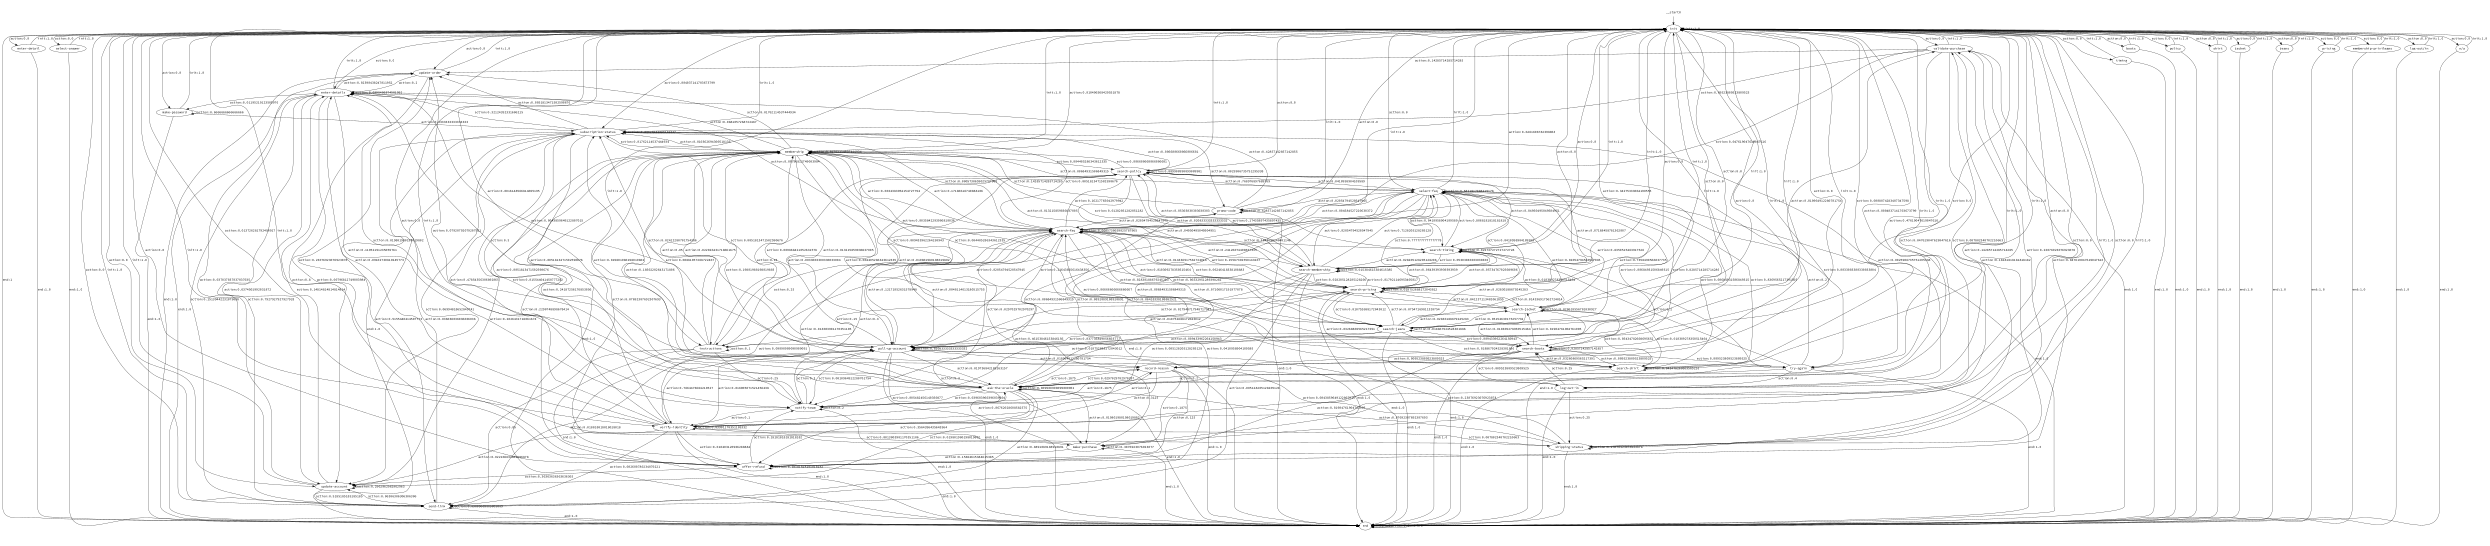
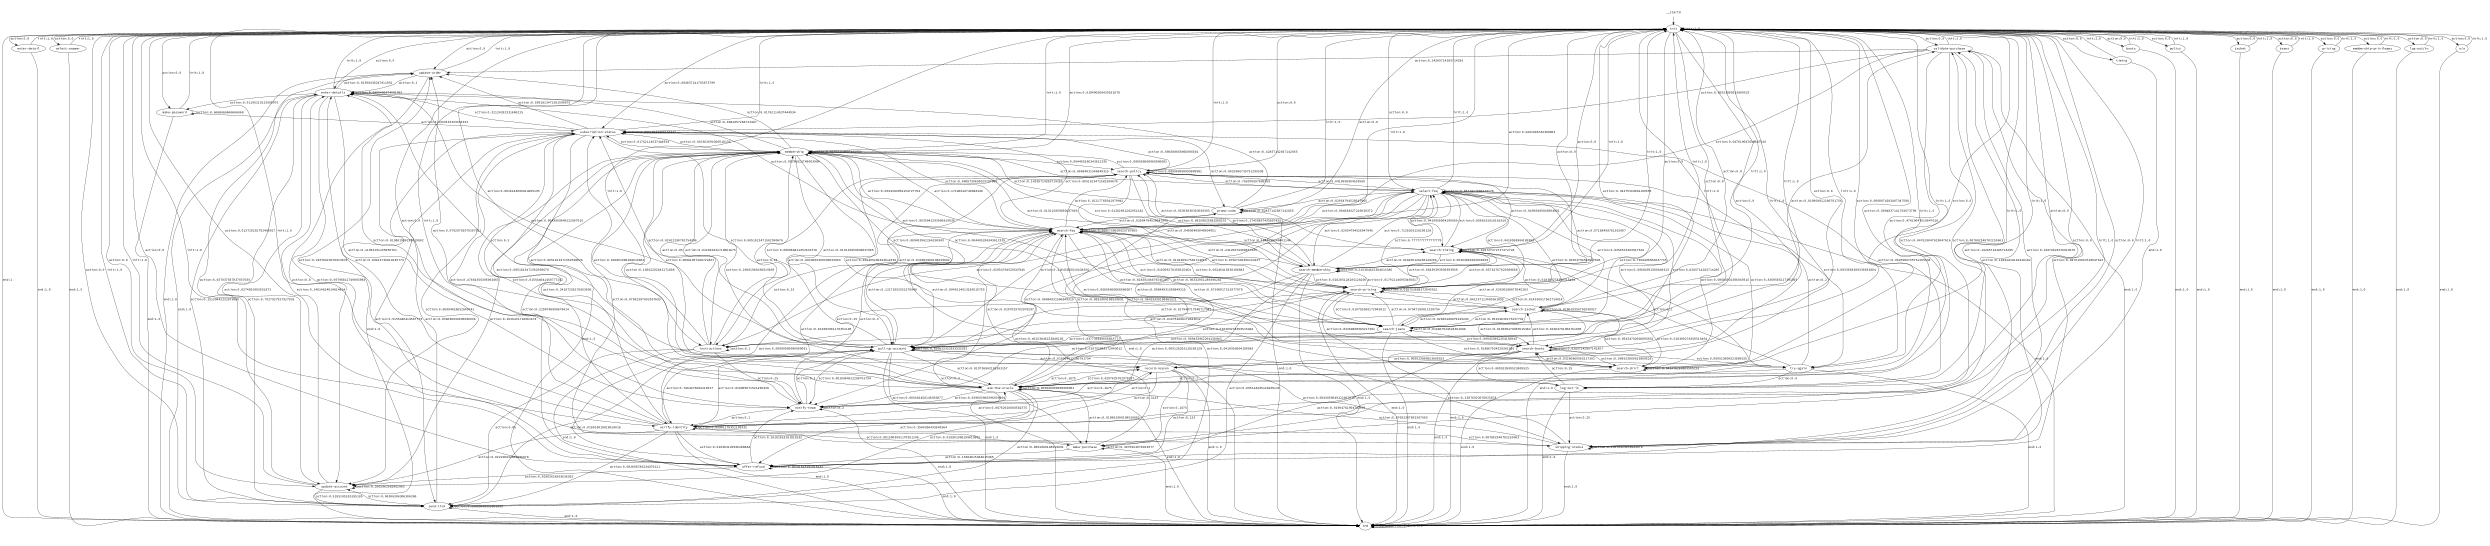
  digraph {
    fontname="Source Code Pro"
    node [fontname="Source Code Pro"]
    edge [fontname="Source Code Pro"]
    n1 [label=init]
    n2 [label="enter-detail"]
    n3 [label="validate-purchase"]
    n4 [label="make-password"]
    n5 [label="select-answer"]
    n6 [label=membership]
    n7 [label="update-order"]
    n8 [label="ask-the-oracle"]
    n9 [label="shipping-status"]
    n10 [label=boots]
    n11 [label="search-boots"]
    n12 [label=policy]
    n13 [label="enter-details"]
-   n14 [label=shirt]
    n15 [label="update-account"]
    n16 [label=jacket]
    n17 [label="make-purchase"]
    n18 [label="search-membership"]
    n19 [label="search-jacket"]
    n20 [label="subscription-status"]
    n21 [label=instructions]
    n22 [label=jeans]
    n23 [label="search-jeans"]
    n24 [label="log-out-in"]
    n25 [label="verify-identity"]
    n26 [label="send-link"]
    n27 [label="search-pricing"]
    n28 [label="search-faq"]
    n29 [label="offer-refund"]
    n30 [label="pull-up-account"]
    n31 [label="notify-team"]
    n32 [label="search-shirt"]
    n33 [label=pricing]
    n34 [label="search-timing"]
    n35 [label="promo-code"]
    n36 [label="membership-privileges"]
    n37 [label=timing]
    n38 [label="record-reason"]
    n39 [label="try-again"]
    n40 [label="search-policy"]
    n41 [label="log-out/in"]
    n42 [label="n/a"]
    n43 [label="select-faq"]
    n44 [label=end]
    __start0 [shape=none]
    n1 -> n1 [label="init:1.0"]
    n1 -> n2 [label="action:0.0"]
    n1 -> n3 [label="action:0.0"]
    n1 -> n4 [label="action:0.0"]
    n1 -> n5 [label="action:0.0"]
    n1 -> n6 [label="action:0.010496568429551878"]
    n1 -> n7 [label="action:0.0"]
    n1 -> n8 [label="action:0.0004037141703673799"]
    n1 -> n9 [label="action:0.0"]
    n1 -> n10 [label="action:0.0"]
    n1 -> n11 [label="action:0.0"]
    n1 -> n12 [label="action:0.0"]
    n1 -> n13 [label="action:0.0"]
-   n1 -> n14 [label="action:0.0"]
    n1 -> n15 [label="action:0.0"]
    n1 -> n16 [label="action:0.0"]
    n1 -> n17 [label="action:0.0"]
    n1 -> n18 [label="action:0.0"]
    n1 -> n19 [label="action:0.0"]
    n1 -> n20 [label="action:0.004037141703673799"]
    n1 -> n21 [label="action:0.0016148566814695195"]
    n1 -> n22 [label="action:0.0"]
    n1 -> n23 [label="action:0.0"]
    n1 -> n24 [label="action:0.0"]
    n1 -> n25 [label="action:0.013726281792490917"]
    n1 -> n26 [label="action:0.0"]
    n1 -> n27 [label="action:0.0"]
    n1 -> n28 [label="action:0.6261606782398063"]
    n1 -> n29 [label="action:0.0"]
    n1 -> n30 [label="action:0.34275333064190555"]
    n1 -> n31 [label="action:0.0"]
    n1 -> n32 [label="action:0.0"]
    n1 -> n33 [label="action:0.0"]
    n1 -> n34 [label="action:0.0"]
    n1 -> n35 [label="action:0.0"]
    n1 -> n36 [label="action:0.0"]
    n1 -> n37 [label="action:0.0"]
    n1 -> n38 [label="action:0.0"]
    n1 -> n39 [label="action:0.0008074283407347598"]
    n1 -> n40 [label="action:0.0"]
    n1 -> n41 [label="action:0.0"]
    n1 -> n42 [label="action:0.0"]
    n1 -> n43 [label="action:0.0"]
    n1 -> n44 [label="end:1"]
    n2 -> n1 [label="init:1.0"]
    n2 -> n44 [label="end:1.0"]
    n3 -> n1 [label="init:1.0"]
    n3 -> n7 [label="action:0.14285714285714285"]
    n3 -> n8 [label="action:0.47619047619047616"]
    n3 -> n9 [label="action:0.14285714285714285"]
    n3 -> n20 [label="action:0.09523809523809523"]
    n3 -> n25 [label="action:0.047619047619047616"]
    n3 -> n28 [label="action:0.047619047619047616"]
    n3 -> n29 [label="action:0.047619047619047616"]
    n3 -> n44 [label="end:1.0"]
    n4 -> n1 [label="init:1.0"]
    n4 -> n4 [label="action:0.6666666666666666"]
    n4 -> n20 [label="action:0.3333333333333333"]
    n4 -> n44 [label="end:1.0"]
    n5 -> n1 [label="init:1.0"]
    n5 -> n44 [label="end:1.0"]
    n6 -> n1 [label="init:1.0"]
    n6 -> n6 [label="action:0.01762114537444934"]
    n6 -> n7 [label="action:0.01762114537444934"]
    n6 -> n8 [label="action:0.18502202643171806"]
    n6 -> n13 [label="action:0.0881057268722467"]
    n6 -> n15 [label="action:0.2026431718061674"]
    n6 -> n18 [label="action:0.013215859030837005"]
    n6 -> n20 [label="action:0.01762114537444934"]
    n6 -> n21 [label="action:0.022026431718061675"]
    n6 -> n23 [label="action:0.004405286343612335"]
    n6 -> n28 [label="action:0.17180616740088106"]
    n6 -> n29 [label="action:0.2290748898678414"]
    n6 -> n30 [label="action:0.013215859030837005"]
    n6 -> n38 [label="action:0.00881057268722467"]
    n6 -> n39 [label="action:0.004405286343612335"]
    n6 -> n40 [label="action:0.004405286343612335"]
    n6 -> n44 [label="end:1.0"]
    n7 -> n1 [label="init:1.0"]
    n7 -> n13 [label="action:0.2"]
    n7 -> n15 [label="action:0.8"]
    n7 -> n44 [label="end:1.0"]
    n8 -> n1 [label="init:1.0"]
    n8 -> n6 [label="action:0.19801980198019803"]
    n8 -> n7 [label="action:0.07920792079207921"]
    n8 -> n8 [label="action:0.009900990099009901"]
    n8 -> n13 [label="action:0.019801980198019802"]
    n8 -> n15 [label="action:0.019801980198019802"]
    n8 -> n17 [label="action:0.019801980198019802"]
    n8 -> n20 [label="action:0.019801980198019802"]
    n8 -> n26 [label="action:0.0891089108910891"]
    n8 -> n28 [label="action:0.0297029702970297"]
    n8 -> n29 [label="action:0.3564356435643564"]
    n8 -> n31 [label="action:0.039603960396039604"]
    n8 -> n35 [label="action:0.0891089108910891"]
    n8 -> n38 [label="action:0.0297029702970297"]
    n8 -> n44 [label="end:1.0"]
    n9 -> n1 [label="init:1.0"]
    n9 -> n3 [label="action:0.23076923076923078"]
    n9 -> n7 [label="action:0.23076923076923078"]
    n9 -> n8 [label="action:0.07692307692307693"]
    n9 -> n9 [label="action:0.23076923076923078"]
    n9 -> n30 [label="action:0.23076923076923078"]
    n9 -> n44 [label="end:1.0"]
    n10 -> n1 [label="init:1.0"]
    n10 -> n44 [label="end:1.0"]
    n11 -> n1 [label="init:1.0"]
    n11 -> n11 [label="action:0.02857142857142857"]
    n11 -> n19 [label="action:0.01904761904761905"]
    n11 -> n24 [label="action:0.009523809523809525"]
    n11 -> n28 [label="action:0.06666666666666667"]
    n11 -> n29 [label="action:0.01904761904761905"]
    n11 -> n32 [label="action:0.009523809523809525"]
    n11 -> n38 [label="action:0.009523809523809525"]
    n11 -> n39 [label="action:0.009523809523809525"]
    n11 -> n43 [label="action:0.8285714285714286"]
    n11 -> n44 [label="end:1.0"]
    n12 -> n1 [label="init:1.0"]
    n12 -> n44 [label="end:1.0"]
    n13 -> n1 [label="init:1.0"]
    n13 -> n4 [label="action:0.01195219123505976"]
    n13 -> n7 [label="action:0.02390438247011952"]
    n13 -> n13 [label="action:0.0398406374501992"]
    n13 -> n15 [label="action:0.6374501992031872"]
    n13 -> n26 [label="action:0.15139442231075698"]
    n13 -> n28 [label="action:0.00796812749003984"]
    n13 -> n29 [label="action:0.00796812749003984"]
    n13 -> n31 [label="action:0.11952191235059761"]
    n13 -> n44 [label="end:1.0"]
-   n14 -> n1 [label="init:1.0"]
-   n14 -> n44 [label="end:1.0"]
    n15 -> n1 [label="init:1.0"]
    n15 -> n7 [label="action:0.037037037037037035"]
    n15 -> n13 [label="action:0.14814814814814814"]
    n15 -> n15 [label="action:0.2962962962962963"]
    n15 -> n26 [label="action:0.5185185185185185"]
    n16 -> n1 [label="init:1.0"]
    n16 -> n44 [label="end:1.0"]
    n17 -> n1 [label="init:1.0"]
    n17 -> n6 [label="action:0.07692307692307693"]
    n17 -> n17 [label="action:0.3076923076923077"]
    n17 -> n28 [label="action:0.46153846153846156"]
    n17 -> n29 [label="action:0.15384615384615385"]
    n17 -> n44 [label="end:1.0"]
    n18 -> n1 [label="init:1.0"]
    n18 -> n6 [label="action:0.01282051282051282"]
    n18 -> n18 [label="action:0.015384615384615385"]
    n18 -> n25 [label="action:0.005128205128205128"]
    n18 -> n26 [label="action:0.005128205128205128"]
    n18 -> n27 [label="action:0.028205128205128206"]
    n18 -> n30 [label="action:0.017948717948717947"]
    n18 -> n34 [label="action:0.028205128205128206"]
    n18 -> n40 [label="action:0.17435897435897435"]
    n18 -> n43 [label="action:0.7128205128205128"]
    n18 -> n44 [label="end:1.0"]
    n19 -> n1 [label="init:1.0"]
    n19 -> n11 [label="action:0.010309278350515464"]
    n19 -> n19 [label="action:0.020618556701030927"]
+   n19 -> n21 [label="action:0.010309278350515464"]
    n19 -> n23 [label="action:0.05154639175257732"]
    n19 -> n27 [label="action:0.041237113402061855"]
    n19 -> n28 [label="action:0.010309278350515464"]
    n19 -> n32 [label="action:0.010309278350515464"]
    n19 -> n34 [label="action:0.010309278350515464"]
    n19 -> n43 [label="action:0.8350515463917526"]
    n19 -> n44 [label="end:1.0"]
    n20 -> n1 [label="init:1.0"]
    n20 -> n6 [label="action:0.010362694300518135"]
    n20 -> n7 [label="action:0.0051813471502590676"]
    n20 -> n8 [label="action:0.0051813471502590676"]
    n20 -> n13 [label="action:0.32124352331606215"]
    n20 -> n15 [label="action:0.06994818652849741"]
    n20 -> n20 [label="action:0.03626943005181347"]
    n20 -> n24 [label="action:0.0025906735751295338"]
    n20 -> n25 [label="action:0.015544041450777202"]
    n20 -> n26 [label="action:0.5155440414507773"]
    n20 -> n28 [label="action:0.0051813471502590676"]
    n20 -> n30 [label="action:0.0051813471502590676"]
    n20 -> n31 [label="action:0.0051813471502590676"]
    n20 -> n35 [label="action:0.0025906735751295338"]
    n20 -> n44 [label="end:1.0"]
    n21 -> n1 [label="init:1.0"]
    n21 -> n6 [label="action:0.05"]
    n21 -> n21 [label="action:0.1"]
    n21 -> n26 [label="action:0.05"]
    n21 -> n27 [label="action:0.15"]
    n21 -> n28 [label="action:0.25"]
    n21 -> n31 [label="action:0.25"]
    n21 -> n40 [label="action:0.15"]
    n21 -> n44 [label="end:1.0"]
    n22 -> n1 [label="init:1.0"]
    n22 -> n44 [label="end:1.0"]
    n23 -> n1 [label="init:1.0"]
    n23 -> n6 [label="action:0.009433962264150943"]
    n23 -> n11 [label="action:0.009433962264150943"]
    n23 -> n19 [label="action:0.02830188679245283"]
    n23 -> n21 [label="action:0.03773584905660377"]
    n23 -> n23 [label="action:0.018867924528301886"]
    n23 -> n27 [label="action:0.07547169811320754"]
    n23 -> n28 [label="action:0.02830188679245283"]
    n23 -> n30 [label="action:0.009433962264150943"]
    n23 -> n32 [label="action:0.018867924528301886"]
    n23 -> n34 [label="action:0.02830188679245283"]
    n23 -> n43 [label="action:0.7358490566037735"]
    n23 -> n44 [label="end:1.0"]
    n24 -> n1 [label="init:1.0"]
    n24 -> n9 [label="action:0.25"]
    n24 -> n11 [label="action:0.25"]
    n24 -> n13 [label="action:0.5"]
    n24 -> n44 [label="end:1.0"]
    n25 -> n1 [label="init:1.0"]
    n25 -> n3 [label="action:0.007802340702210663"]
    n25 -> n6 [label="action:0.24187256176853056"]
    n25 -> n8 [label="action:0.06762028608582575"]
    n25 -> n9 [label="action:0.007802340702210663"]
    n25 -> n13 [label="action:0.09102730819245773"]
    n25 -> n15 [label="action:0.022106631989596878"]
    n25 -> n17 [label="action:0.0013003901170351106"]
    n25 -> n20 [label="action:0.47854356306892065"]
    n25 -> n25 [label="action:0.03901170351105332"]
    n25 -> n26 [label="action:0.002600780234070221"]
    n25 -> n28 [label="action:0.013003901170351105"]
    n25 -> n29 [label="action:0.010403120936280884"]
    n25 -> n30 [label="action:0.016905071521456438"]
    n25 -> n44 [label="end:1.0"]
    n26 -> n1 [label="init:1.0"]
    n26 -> n13 [label="action:0.7927927927927928"]
    n26 -> n15 [label="action:0.06306306306306306"]
    n26 -> n20 [label="action:0.036036036036036036"]
    n26 -> n26 [label="action:0.09009009009009009"]
    n26 -> n30 [label="action:0.018018018018018018"]
    n26 -> n44 [label="end:1.0"]
    n27 -> n1 [label="init:1.0"]
    n27 -> n6 [label="action:0.0035842293906810036"]
    n27 -> n18 [label="action:0.017921146953405017"]
    n27 -> n19 [label="action:0.014336917562724014"]
    n27 -> n23 [label="action:0.010752688172043012"]
    n27 -> n27 [label="action:0.010752688172043012"]
    n27 -> n28 [label="action:0.014336917562724014"]
    n27 -> n30 [label="action:0.010752688172043012"]
    n27 -> n31 [label="action:0.010752688172043012"]
    n27 -> n34 [label="action:0.05734767025089606"]
    n27 -> n40 [label="action:0.07168458781362007"]
    n27 -> n43 [label="action:0.7777777777777778"]
    n27 -> n44 [label="end:1.0"]
    n28 -> n1 [label="init:1.0"]
    n28 -> n6 [label="action:0.0034383954154727794"]
    n28 -> n11 [label="action:0.07106017191977078"]
    n28 -> n18 [label="action:0.24126074498567335"]
    n28 -> n19 [label="action:0.06246418338108883"]
    n28 -> n20 [label="action:0.0005730659025787965"]
    n28 -> n23 [label="action:0.06532951289398281"]
    n28 -> n27 [label="action:0.15587392550143267"]
    n28 -> n28 [label="action:0.0005730659025787965"]
    n28 -> n30 [label="action:0.0040114613180515755"]
    n28 -> n32 [label="action:0.06418338108882521"]
    n28 -> n34 [label="action:0.1644699140401146"]
    n28 -> n40 [label="action:0.16217765042979942"]
    n28 -> n43 [label="action:0.004584527220630372"]
    n28 -> n44 [label="action:0.3"]
    n29 -> n1 [label="init:1.0"]
    n29 -> n3 [label="action:0.18181818181818182"]
    n29 -> n15 [label="action:0.36363636363636365"]
    n29 -> n28 [label="action:0.09090909090909091"]
    n29 -> n29 [label="action:0.18181818181818182"]
    n29 -> n31 [label="action:0.18181818181818182"]
    n29 -> n44 [label="end:1.0"]
    n30 -> n1 [label="init:1.0"]
    n30 -> n3 [label="action:0.010964912280701754"]
    n30 -> n6 [label="action:0.009868421052631578"]
    n30 -> n8 [label="action:0.019736842105263157"]
    n30 -> n9 [label="action:0.0043859649122807015"]
    n30 -> n13 [label="action:0.0043859649122807015"]
    n30 -> n17 [label="action:0.005482456140350877"]
    n30 -> n20 [label="action:0.02412280701754386"]
    n30 -> n25 [label="action:0.7664473684210527"]
    n30 -> n28 [label="action:0.12171052631578948"]
    n30 -> n30 [label="action:0.020833333333333332"]
    n30 -> n31 [label="action:0.0010964912280701754"]
    n30 -> n38 [label="action:0.010964912280701754"]
    n30 -> n44 [label="end:1.0"]
    n31 -> n1 [label="init:1.0"]
    n31 -> n25 [label="action:0.1"]
    n31 -> n28 [label="action:0.3"]
    n31 -> n30 [label="action:0.3"]
    n31 -> n31 [label="action:0.2"]
    n31 -> n38 [label="action:0.1"]
    n31 -> n44 [label="end:1.0"]
    n32 -> n1 [label="init:1.0"]
    n32 -> n11 [label="action:0.03260869565217391"]
    n32 -> n19 [label="action:0.05434782608695652"]
    n32 -> n27 [label="action:0.03260869565217391"]
    n32 -> n32 [label="action:0.043478260869565216"]
    n32 -> n43 [label="action:0.8369565217391305"]
    n32 -> n44 [label="end:1.0"]
    n33 -> n1 [label="init:1.0"]
    n33 -> n44 [label="end:1.0"]
    n34 -> n1 [label="init:1.0"]
    n34 -> n18 [label="action:0.05303030303030303"]
    n34 -> n27 [label="action:0.06439393939393939"]
    n34 -> n34 [label="action:0.022727272727272728"]
    n34 -> n40 [label="action:0.05303030303030303"]
    n34 -> n43 [label="action:0.8068181818181818"]
    n34 -> n44 [label="end:1.0"]
    n35 -> n1 [label="init:1.0"]
    n35 -> n6 [label="action:0.14285714285714285"]
    n35 -> n13 [label="action:0.42857142857142855"]
    n35 -> n28 [label="action:0.02054794520547945"]
    n35 -> n35 [label="action:0.42857142857142855"]
    n35 -> n44 [label="end:1.0"]
    n36 -> n1 [label="init:1.0"]
    n36 -> n44 [label="end:1.0"]
    n37 -> n1 [label="init:1.0"]
-   n37 -> n44 [label="end:1.0"]
+   n37 -> n9 [label="end:1.0"]
    n38 -> n1 [label="init:1.0"]
    n38 -> n8 [label="action:0.1875"]
    n38 -> n17 [label="action:0.1875"]
    n38 -> n25 [label="action:0.3125"]
    n38 -> n29 [label="action:0.125"]
    n38 -> n31 [label="action:0.1875"]
    n38 -> n44 [label="end:1.0"]
    n39 -> n1 [label="init:1.0"]
    n39 -> n8 [label="action:0.2"]
    n39 -> n24 [label="action:0.4"]
    n39 -> n34 [label="action:0.2"]
    n39 -> n43 [label="action:0.2"]
    n39 -> n44 [label="end:1.0"]
    n40 -> n1 [label="init:1.0"]
    n40 -> n6 [label="action:0.006600660066006601"]
-   n40 -> n18 [label="action:0.020833333333333332"]
+   n40 -> n18 [label="action:0.08250825082508251"]
    n40 -> n20 [label="action:0.006600660066006601"]
    n40 -> n21 [label="action:0.0033003300330033004"]
    n40 -> n27 [label="action:0.04950495049504951"]
    n40 -> n30 [label="action:0.019801980198019802"]
    n40 -> n34 [label="action:0.04950495049504951"]
    n40 -> n39 [label="action:0.0033003300330033004"]
    n40 -> n40 [label="action:0.009900990099009901"]
    n40 -> n43 [label="action:0.768976897689769"]
    n40 -> n44 [label="end:1.0"]
    n41 -> n1 [label="init:1.0"]
    n41 -> n44 [label="end:1.0"]
    n42 -> n1 [label="init:1.0"]
    n42 -> n44 [label="end:1.0"]
    n43 -> n1 [label="init:1.0"]
    n43 -> n6 [label="action:0.00684931506849315"]
    n43 -> n8 [label="action:0.00684931506849315"]
    n43 -> n11 [label="action:0.00684931506849315"]
    n43 -> n18 [label="action:0.02054794520547945"]
    n43 -> n21 [label="action:0.02054794520547945"]
    n43 -> n23 [label="action:0.02054794520547945"]
    n43 -> n26 [label="action:0.0410958904109589"]
    n43 -> n27 [label="action:0.0410958904109589"]
    n43 -> n30 [label="action:0.11643835616438356"]
    n43 -> n31 [label="action:0.00684931506849315"]
    n43 -> n32 [label="action:0.00684931506849315"]
    n43 -> n34 [label="action:0.0410958904109589"]
    n43 -> n35 [label="action:0.02054794520547945"]
    n43 -> n40 [label="action:0.0410958904109589"]
    n43 -> n43 [label="action:0.5821917808219178"]
    n43 -> n44 [label="end:1.0"]
    n44 -> n44 [label="init:1.0"]
    n44 -> n44 [label="action:1.0"]
    n44 -> n44 [label="end:1.0"]
    __start0 -> n1
  }
